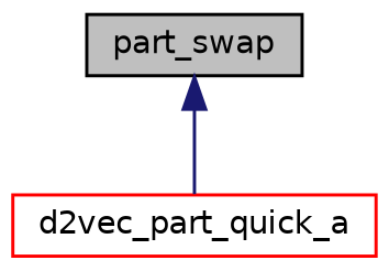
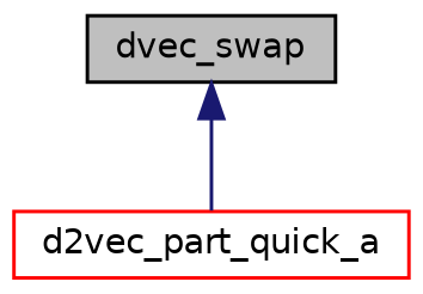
  digraph {
    rankdir=TB
    node [fontname=Helvetica fontsize=10 shape=record]
-   n1 [color=black fillcolor=grey75 fontcolor=black height=0.2 label=part_swap style=filled width=0.4]
+   n1 [color=black fillcolor=grey75 fontcolor=black height=0.2 label=dvec_swap style=filled width=0.4]
    n2 [color=red height=0.2 label=d2vec_part_quick_a width=0.4]
    n1 -> n2 [color=midnightblue dir=back fontname=Helvetica fontsize=10 labelfontname=Helvetica labelfontsize=10 style=solid]
  }
